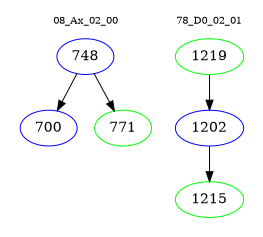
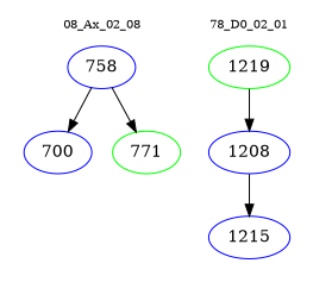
  digraph {
    node [color=blue]
    edge [color=black]
-   n1 [label=748]
+   n1 [label=758]
    n2 [label=700]
    n3 [color=green label=771]
-   n4 [label=1202]
-   n5 [color=green label=1215]
+   n4 [label=1208]
+   n5 [label=1215]
    n6 [color=green label=1219]
    subgraph cluster_1 {
      color=white
      fontsize=10
-     label="08_Ax_02_00"
+     label="08_Ax_02_08"
      n1
      n2
      n3
    }
    subgraph cluster_2 {
      color=white
      fontsize=10
      label="78_D0_02_01"
      n4
      n5
      n6
    }
    n1 -> n2
    n1 -> n3
    n4 -> n5
    n6 -> n4
  }
